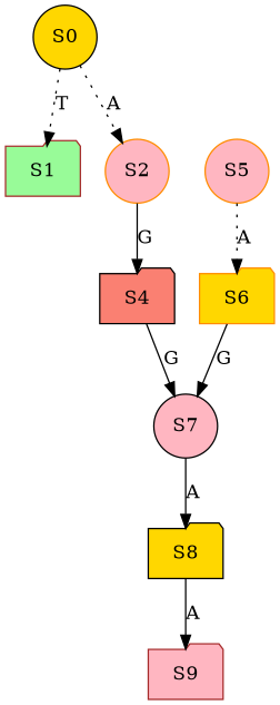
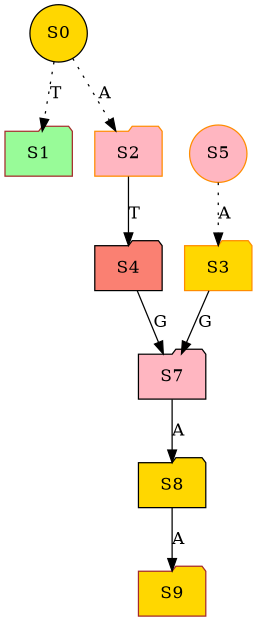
  strict digraph {
    node [color=black fillcolor=gold shape=folder style=filled]
    edge [style=solid]
    S0 [shape=circle]
    S1 [color=brown fillcolor=palegreen]
-   S2 [color=darkorange fillcolor=lightpink shape=circle]
+   S2 [color=darkorange fillcolor=lightpink]
    S4 [fillcolor=salmon]
-   S7 [fillcolor=lightpink shape=circle]
+   S7 [fillcolor=lightpink]
    S5 [color=darkorange fillcolor=lightpink shape=circle]
-   S6 [color=darkorange]
+   S6 [color=darkorange label=S3]
    S8
-   S9 [color=brown fillcolor=lightpink]
+   S9 [color=brown]
    S0 -> S1 [label=T style=dotted]
    S0 -> S2 [label=A style=dotted]
-   S2 -> S4 [label=G]
+   S2 -> S4 [label=T]
    S4 -> S7 [label=G]
    S7 -> S8 [label=A]
    S5 -> S6 [label=A style=dotted]
    S6 -> S7 [label=G]
    S8 -> S9 [label=A]
  }
